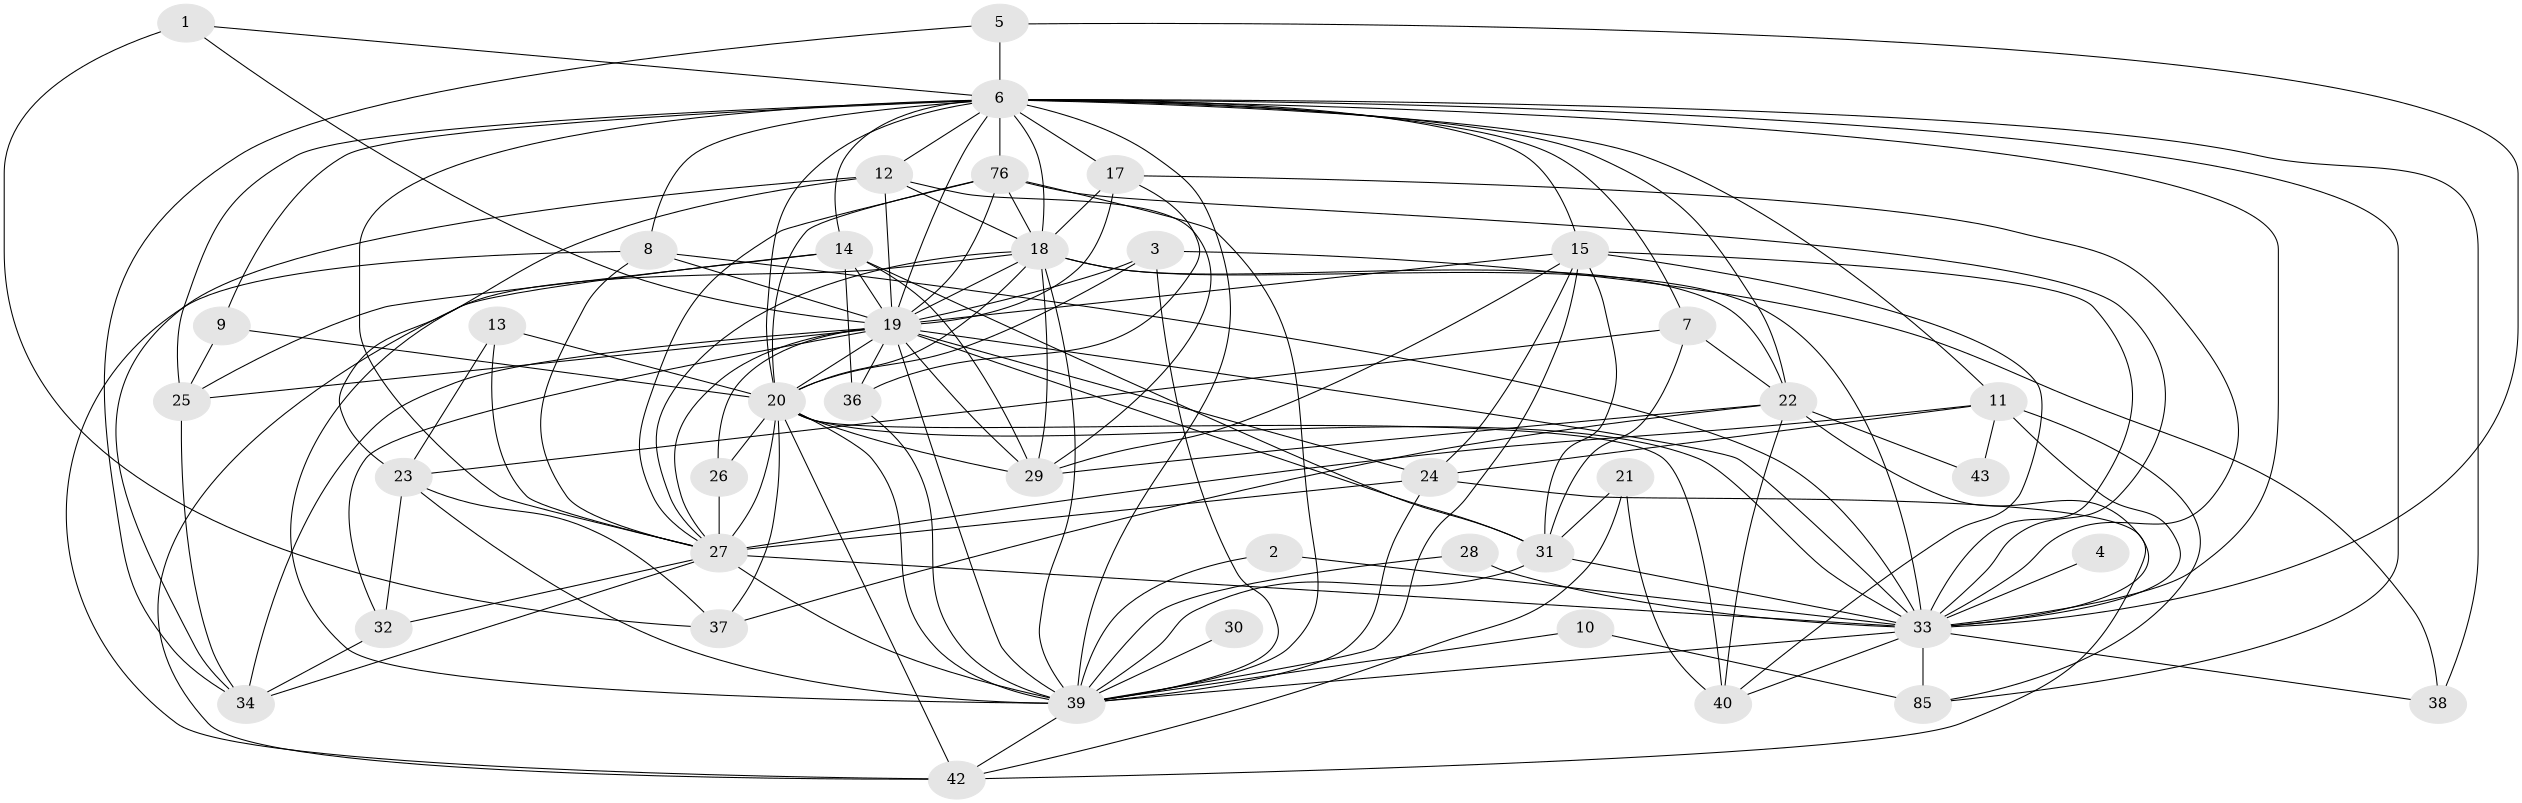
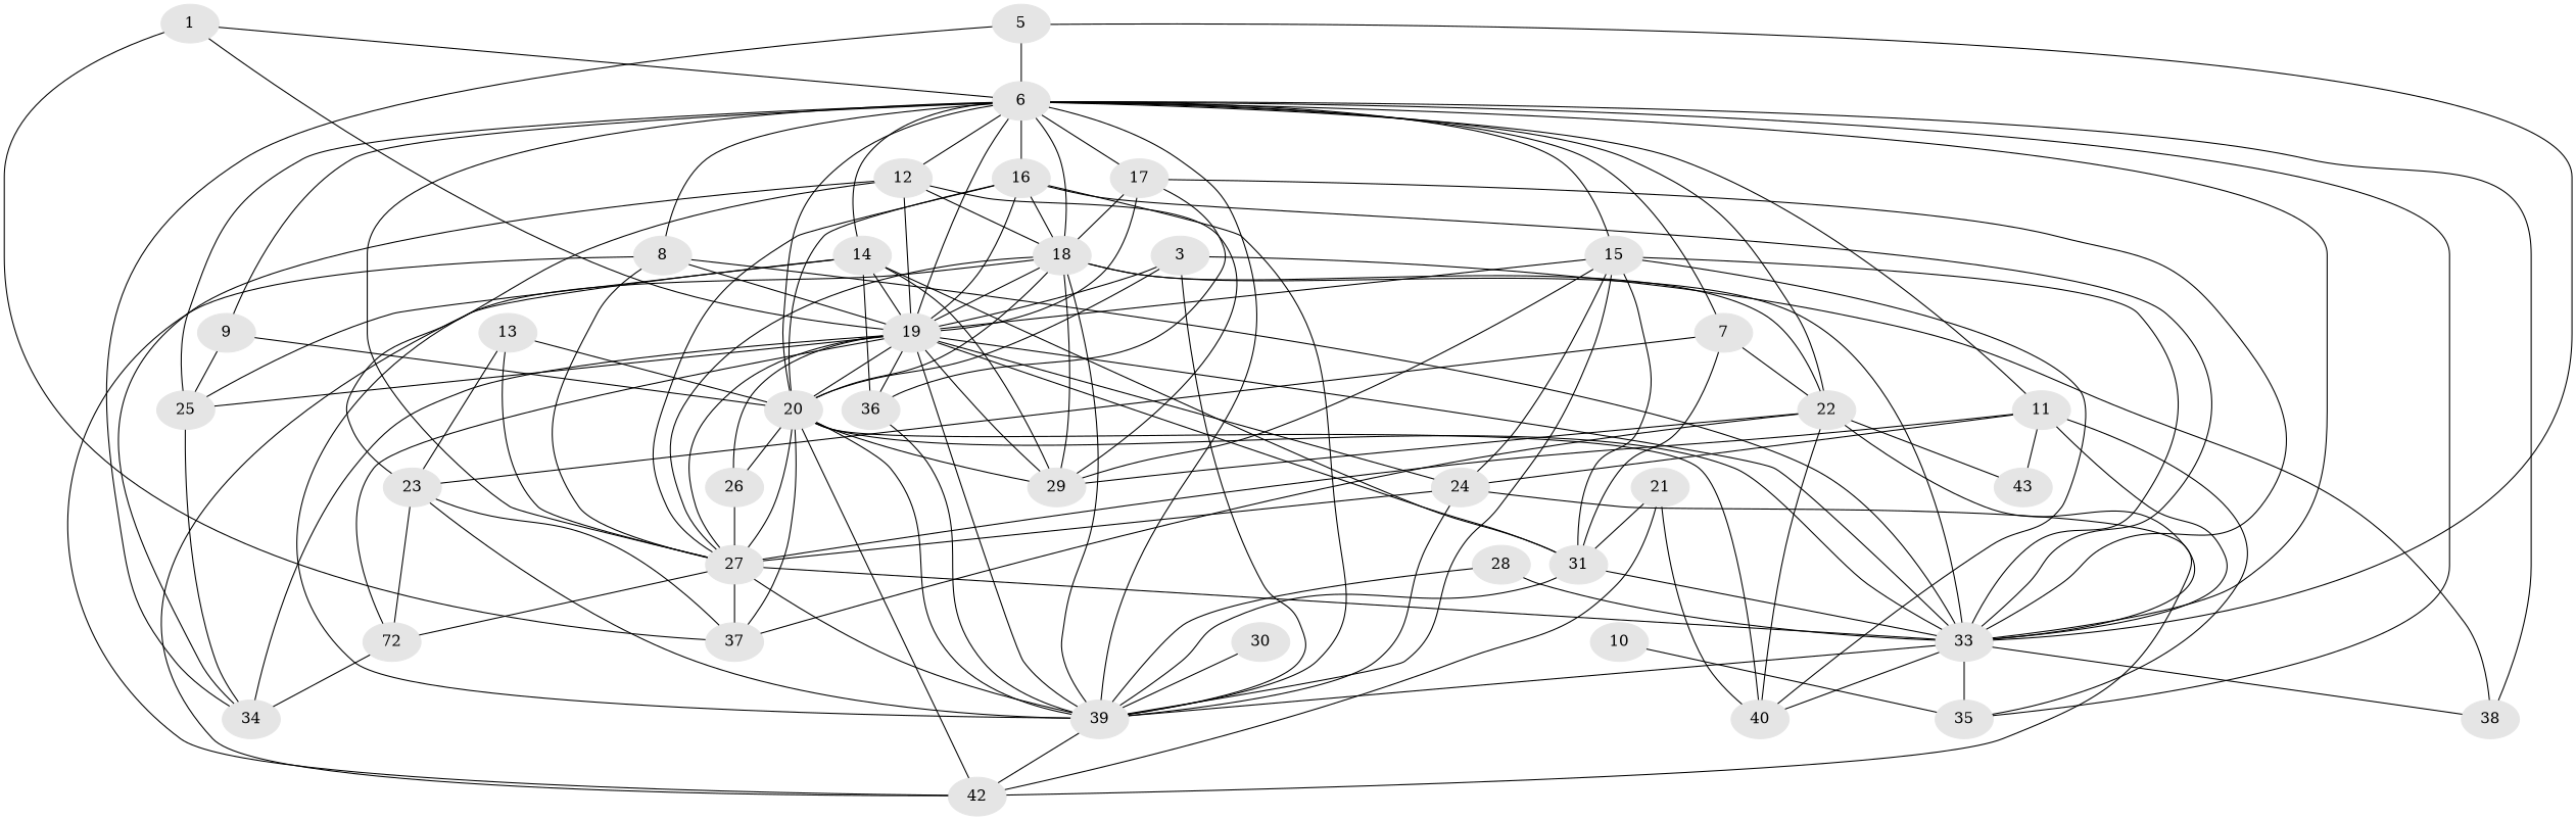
  graph {
    node [color=gray90 style=filled]
    edge [weight=1.0]
    1
    6
    19
    37
    33
    39
    20
    38
    7
    8
    9
    11
    12
    14
    15
-   16 [label=76]
+   16
    17
    18
    22
    25
    27
-   35 [label=85]
+   35
    34
    31
    24
    29
    36
    26
-   32
-   2
+   32 [label=72]
    40
    42
    3
-   4
    5
    23
    43
    10
    13
    21
    28
    30
    1 -- 6
    1 -- 19
    1 -- 37
    6 -- 19 [weight=2.0]
    6 -- 33 [weight=6.0]
    6 -- 39
    6 -- 20 [weight=3.0]
    6 -- 38 [weight=2.0]
    6 -- 7
    6 -- 8 [weight=3.0]
    6 -- 9
    6 -- 11 [weight=2.0]
    6 -- 12
    6 -- 14
    6 -- 15
    6 -- 16 [weight=2.0]
    6 -- 17
    6 -- 18
    6 -- 22
    6 -- 25
    6 -- 27 [weight=4.0]
    6 -- 35
    19 -- 33 [weight=2.0]
    19 -- 39 [weight=2.0]
    19 -- 20 [weight=2.0]
    19 -- 25
    19 -- 27 [weight=3.0]
    19 -- 34
    19 -- 31
    19 -- 24
    19 -- 29
    19 -- 36
    19 -- 26
    19 -- 32 [weight=2.0]
    33 -- 39 [weight=2.0]
    33 -- 38
    33 -- 35 [weight=2.0]
    33 -- 40
    39 -- 42
    20 -- 37
    20 -- 33 [weight=2.0]
    20 -- 39 [weight=3.0]
    20 -- 27 [weight=3.0]
    20 -- 29
    20 -- 26
    20 -- 40
    20 -- 42
    7 -- 22
    7 -- 31
    7 -- 23
    8 -- 19
    8 -- 33 [weight=2.0]
    8 -- 27
    8 -- 42
    9 -- 20 [weight=2.0]
    9 -- 25
    11 -- 33 [weight=2.0]
    11 -- 27 [weight=2.0]
    11 -- 35
    11 -- 24
    11 -- 43
    12 -- 19
    12 -- 18
    12 -- 34
    12 -- 29
    12 -- 23
    14 -- 19 [weight=2.0]
    14 -- 39
    14 -- 25
    14 -- 31
    14 -- 29
    14 -- 36
    15 -- 19
    15 -- 33
    15 -- 39
    15 -- 31
    15 -- 24
    15 -- 29
    15 -- 40
    16 -- 19 [weight=3.0]
    16 -- 33 [weight=2.0]
    16 -- 39 [weight=3.0]
    16 -- 20 [weight=2.0]
    16 -- 18
    16 -- 27 [weight=2.0]
    17 -- 19
    17 -- 33
    17 -- 18
    17 -- 36
    18 -- 19 [weight=2.0]
    18 -- 33 [weight=4.0]
    18 -- 39
    18 -- 20
    18 -- 22
    18 -- 27 [weight=2.0]
    18 -- 29
    18 -- 42
    22 -- 37
    22 -- 33
    22 -- 29
    22 -- 40
    22 -- 43
    25 -- 34
    27 -- 33 [weight=6.0]
    27 -- 39 [weight=3.0]
-   27 -- 34
+   27 -- 37
    27 -- 32 [weight=2.0]
    31 -- 33
    31 -- 39 [weight=2.0]
    24 -- 39
    24 -- 27
    24 -- 42
    36 -- 39
    26 -- 27 [weight=2.0]
    32 -- 34
-   2 -- 33
-   2 -- 39
    3 -- 19
    3 -- 39
    3 -- 20
    3 -- 38 [weight=2.0]
-   4 -- 33 [weight=3.0]
    5 -- 6
    5 -- 33
    5 -- 34
    23 -- 37
    23 -- 39
    23 -- 32
-   10 -- 39
    10 -- 35
    13 -- 20
    13 -- 27
    13 -- 23
    21 -- 31
    21 -- 40
    21 -- 42
    28 -- 33
    28 -- 39
    30 -- 39
  }
